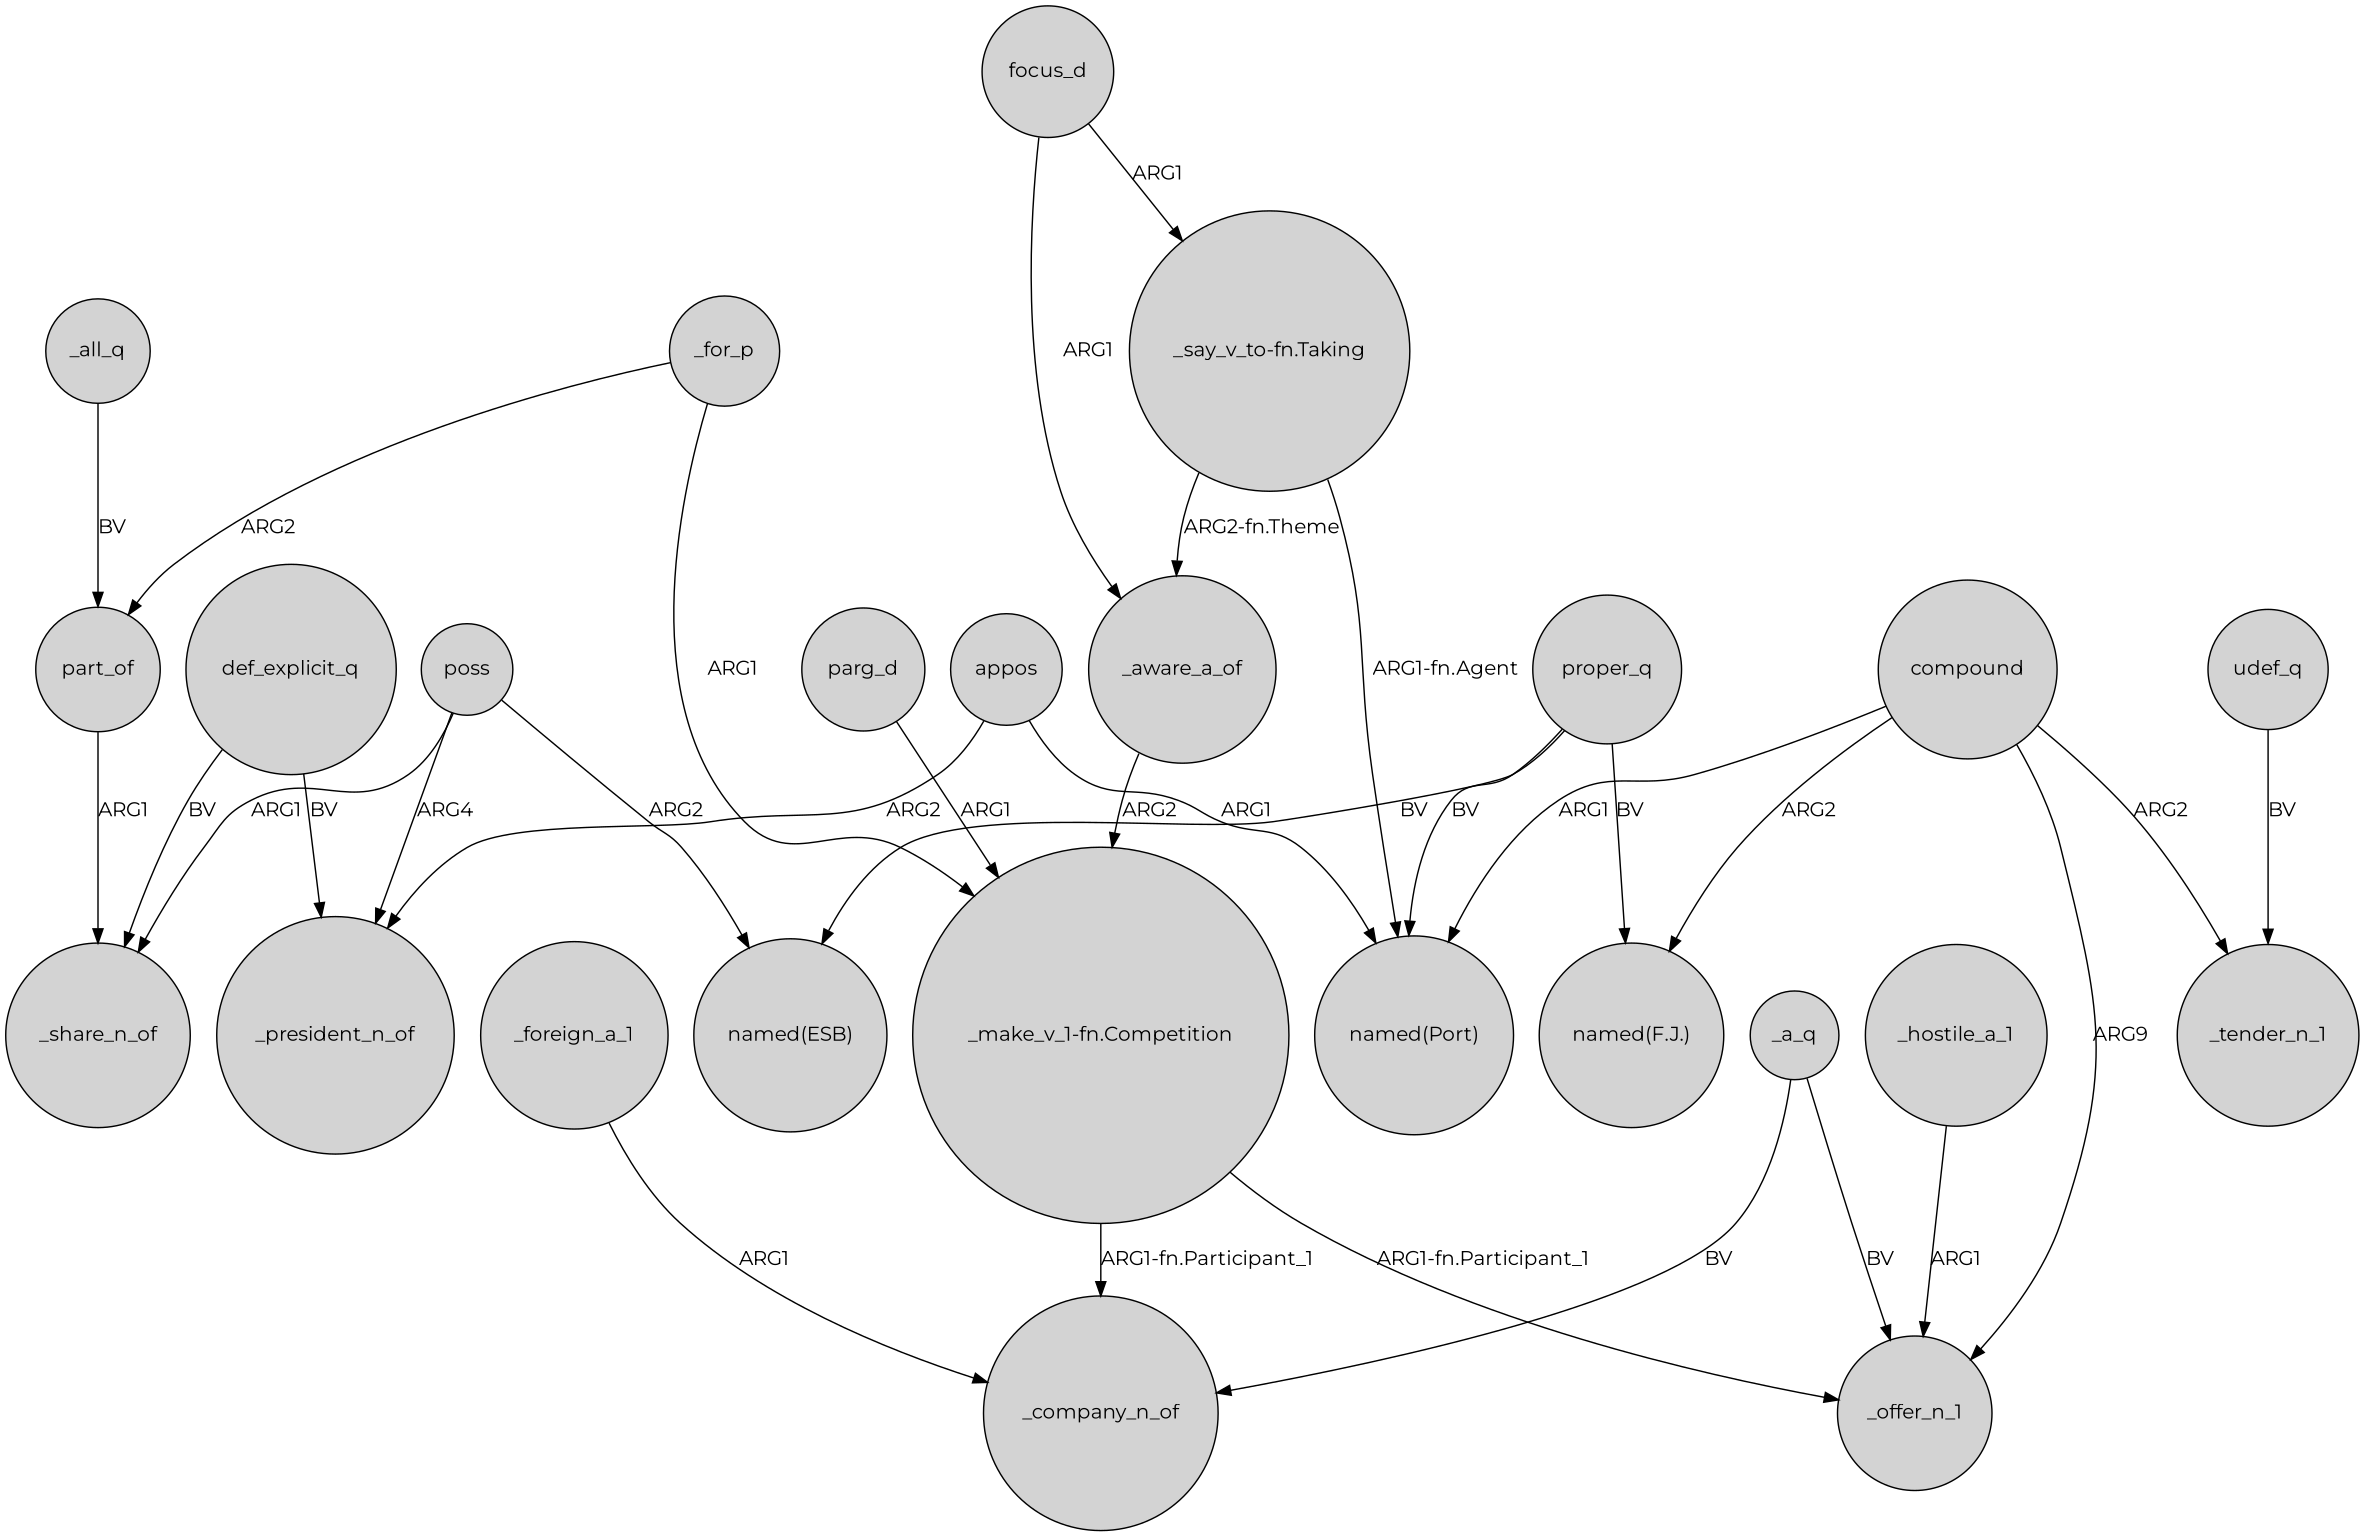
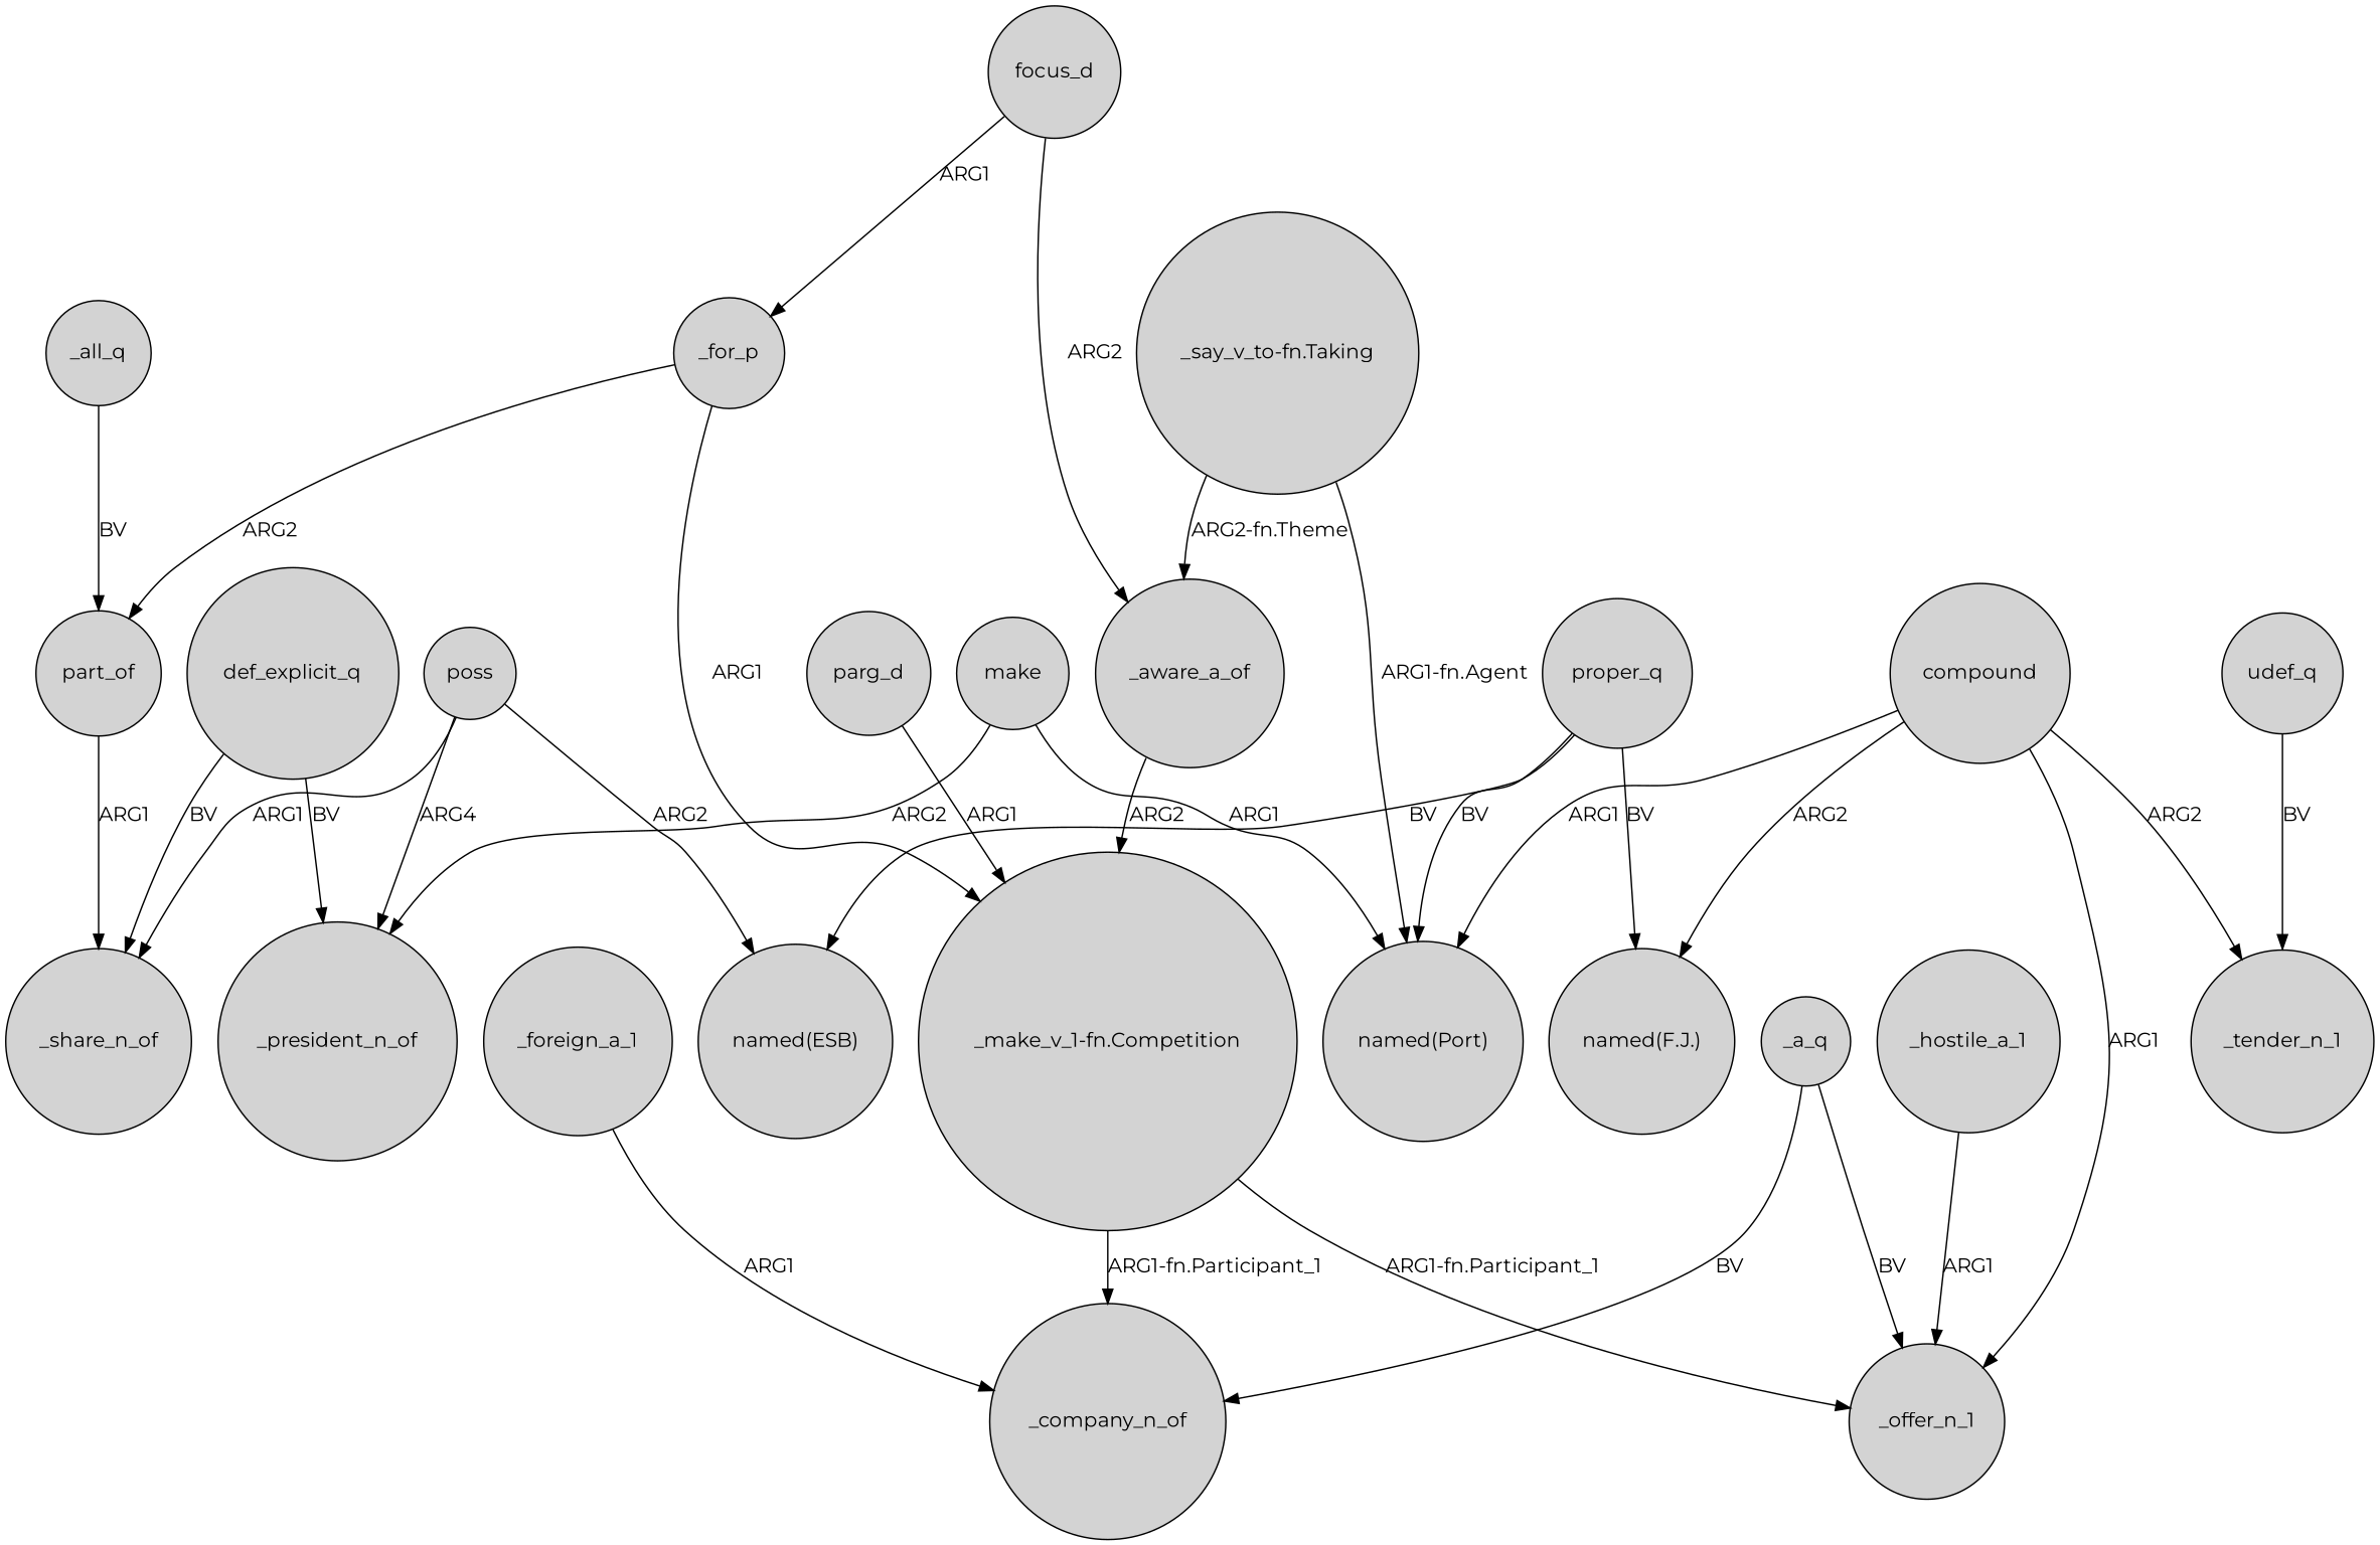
  digraph {
    fontname=Montserrat
    node [fontname=Montserrat shape=circle style=filled]
    edge [fontname=Montserrat]
-   appos
+   appos [label=make]
    _president_n_of
    "named(Port)"
    parg_d
    "_make_v_1-fn.Competition"
    _offer_n_1
    _company_n_of
    focus_d
    "_say_v_to-fn.Taking"
    _aware_a_of
    _for_p
    part_of
    _share_n_of
    _foreign_a_1
    def_explicit_q
    _a_q
    proper_q
    "named(ESB)"
    "named(F.J.)"
    _all_q
    poss
    compound
    _tender_n_1
    udef_q
    _hostile_a_1
    appos -> _president_n_of [label=ARG2]
    appos -> "named(Port)" [label=ARG1]
    parg_d -> "_make_v_1-fn.Competition" [label=ARG1]
    "_make_v_1-fn.Competition" -> _offer_n_1 [label="ARG1-fn.Participant_1"]
    "_make_v_1-fn.Competition" -> _company_n_of [label="ARG1-fn.Participant_1"]
-   focus_d -> "_say_v_to-fn.Taking" [label=ARG1]
-   focus_d -> _aware_a_of [label=ARG1]
+   focus_d -> _for_p [label=ARG1]
+   focus_d -> _aware_a_of [label=ARG2]
    "_say_v_to-fn.Taking" -> "named(Port)" [label="ARG1-fn.Agent"]
    "_say_v_to-fn.Taking" -> _aware_a_of [label="ARG2-fn.Theme"]
    _aware_a_of -> "_make_v_1-fn.Competition" [label=ARG2]
    _for_p -> "_make_v_1-fn.Competition" [label=ARG1]
    _for_p -> part_of [label=ARG2]
    part_of -> _share_n_of [label=ARG1]
    _foreign_a_1 -> _company_n_of [label=ARG1]
    def_explicit_q -> _president_n_of [label=BV]
    def_explicit_q -> _share_n_of [label=BV]
    _a_q -> _offer_n_1 [label=BV]
    _a_q -> _company_n_of [label=BV]
    proper_q -> "named(Port)" [label=BV]
    proper_q -> "named(ESB)" [label=BV]
    proper_q -> "named(F.J.)" [label=BV]
    _all_q -> part_of [label=BV]
    poss -> _president_n_of [label=ARG4]
    poss -> _share_n_of [label=ARG1]
    poss -> "named(ESB)" [label=ARG2]
    compound -> "named(Port)" [label=ARG1]
-   compound -> _offer_n_1 [label=ARG9]
+   compound -> _offer_n_1 [label=ARG1]
    compound -> "named(F.J.)" [label=ARG2]
    compound -> _tender_n_1 [label=ARG2]
    udef_q -> _tender_n_1 [label=BV]
    _hostile_a_1 -> _offer_n_1 [label=ARG1]
  }
